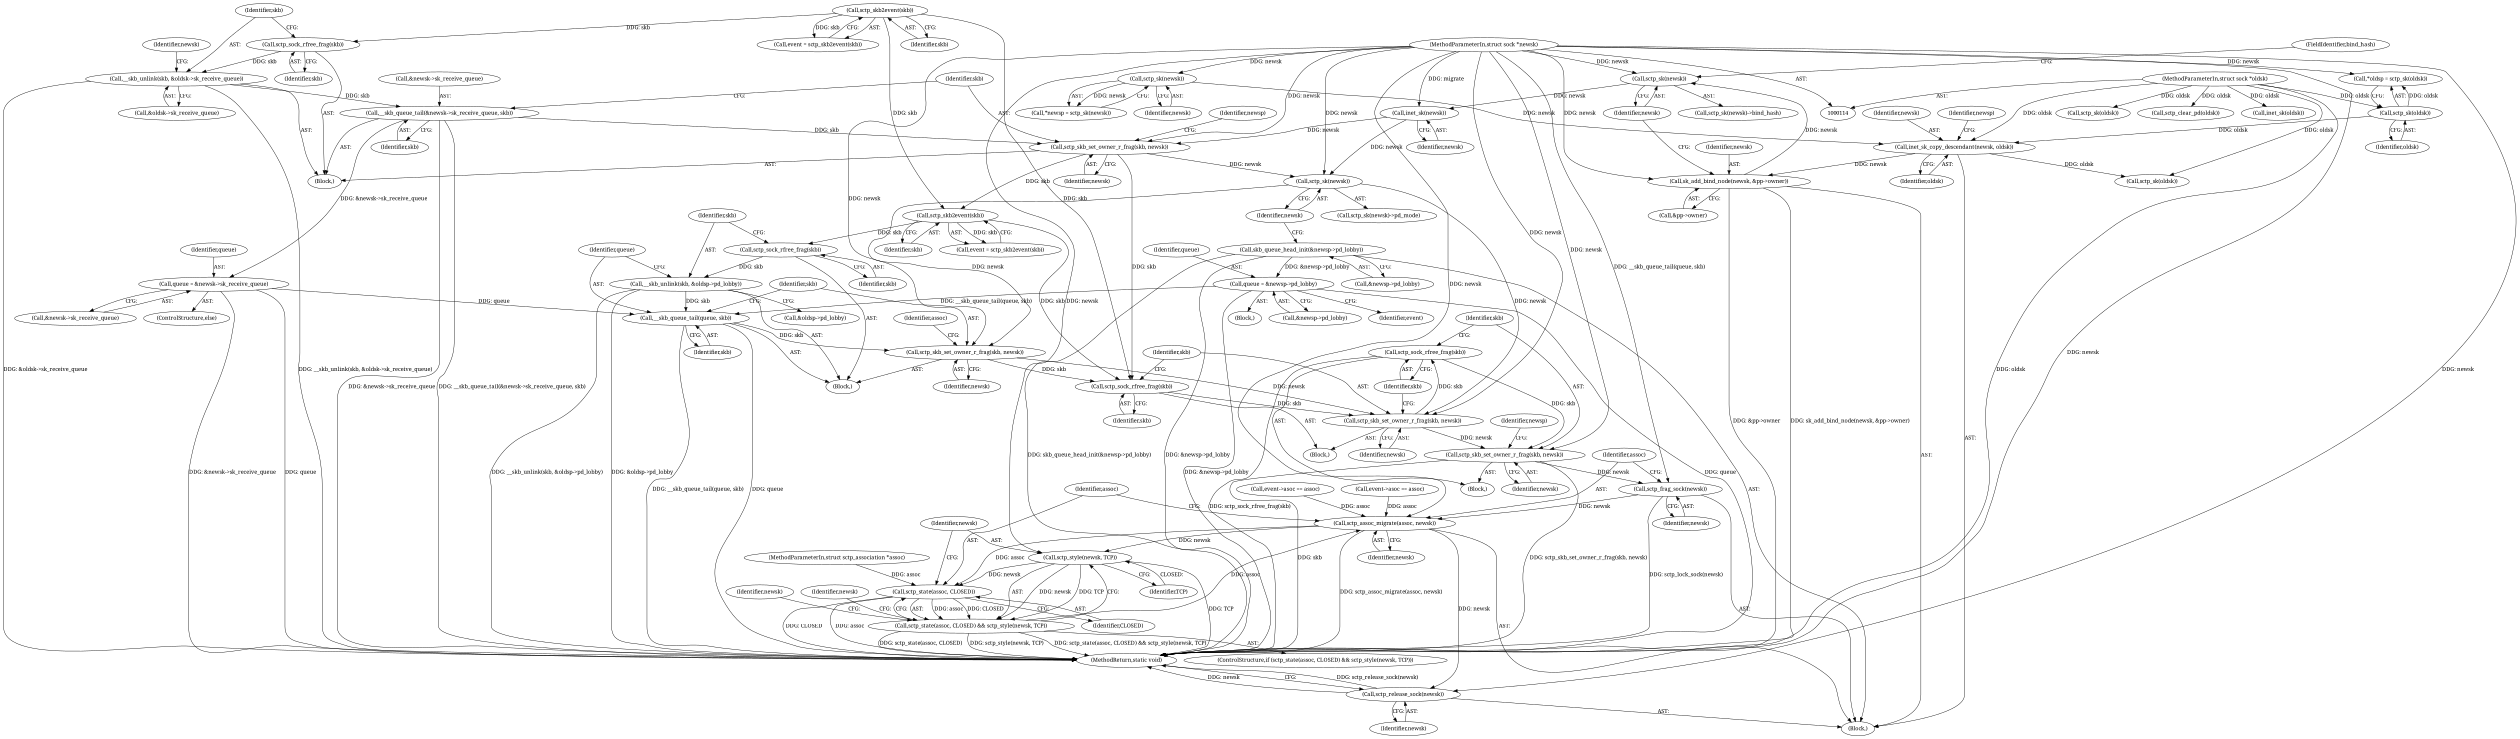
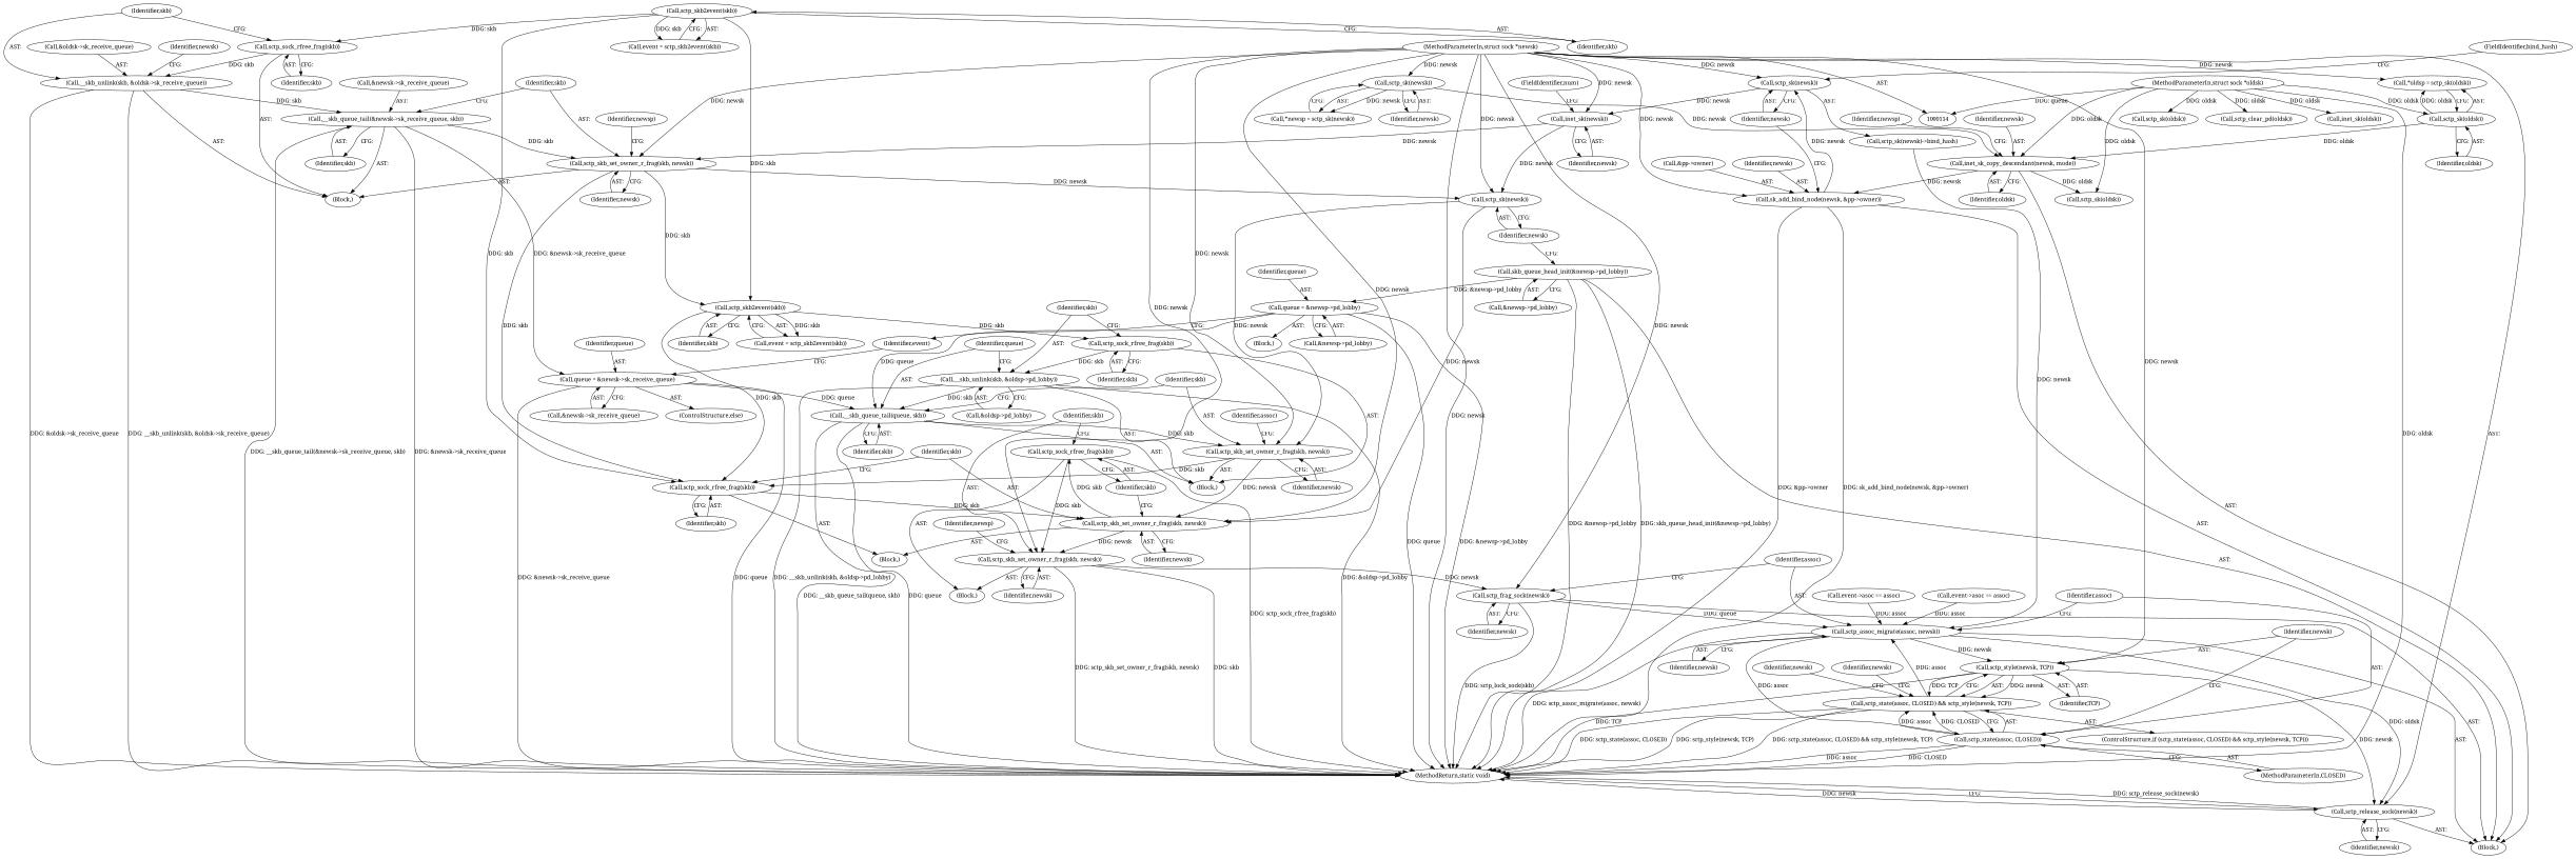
  digraph {
    fontname="Noto Serif"
    node [fontname="Noto Serif"]
    edge [fontname="Noto Serif"]
    n1 [label="(Call,sctp_sock_rfree_frag(skb))"]
    n2 [label="(Call,sctp_skb_set_owner_r_frag(skb, newsk))"]
    n3 [label="(Identifier,skb)"]
    n4 [label="(Block,)"]
    n5 [label="(MethodReturn,static void)"]
    n6 [label="(Call,sctp_frag_sock(newsk))"]
    n7 [label="(Identifier,newsk)"]
    n8 [label="(Call,sctp_skb_set_owner_r_frag(skb, newsk))"]
    n9 [label="(Call,sctp_release_sock(newsk))"]
    n10 [label="(Block,)"]
    n11 [label="(Identifier,newsk)"]
    n12 [label="(Call,sctp_sock_rfree_frag(skb))"]
    n13 [label="(Identifier,skb)"]
    n14 [label="(Call,sctp_skb_set_owner_r_frag(skb, newsk))"]
    n15 [label="(Block,)"]
    n16 [label="(Identifier,newsk)"]
    n17 [label="(Call,__skb_queue_tail(queue, skb))"]
    n18 [label="(Identifier,skb)"]
    n19 [label="(Call,queue = &newsk->sk_receive_queue)"]
    n20 [label="(Call,&newsk->sk_receive_queue)"]
    n21 [label="(ControlStructure,else)"]
    n22 [label="(Call,__skb_queue_tail(&newsk->sk_receive_queue, skb))"]
    n23 [label="(Call,sctp_skb_set_owner_r_frag(skb, newsk))"]
    n24 [label="(Block,)"]
    n25 [label="(Identifier,skb)"]
    n26 [label="(Call,sctp_skb2event(skb))"]
    n27 [label="(Call,sctp_sk(newsk))"]
    n28 [label="(Identifier,newsk)"]
    n29 [label="(Call,__skb_unlink(skb, &oldsk->sk_receive_queue))"]
    n30 [label="(Call,&oldsk->sk_receive_queue)"]
    n31 [label="(Call,sctp_sock_rfree_frag(skb))"]
    n32 [label="(Identifier,skb)"]
    n33 [label="(Call,sctp_skb2event(skb))"]
    n34 [label="(Call,event = sctp_skb2event(skb))"]
    n35 [label="(Identifier,skb)"]
    n36 [label="(Call,sctp_sock_rfree_frag(skb))"]
    n37 [label="(Identifier,skb)"]
    n38 [label="(Call,event = sctp_skb2event(skb))"]
    n39 [label="(Call,queue = &newsp->pd_lobby)"]
    n40 [label="(Block,)"]
    n41 [label="(Call,&newsp->pd_lobby)"]
    n42 [label="(Identifier,event)"]
    n43 [label="(Call,skb_queue_head_init(&newsp->pd_lobby))"]
    n44 [label="(Call,&newsp->pd_lobby)"]
    n45 [label="(Block,)"]
    n46 [label="(Call,__skb_unlink(skb, &oldsp->pd_lobby))"]
    n47 [label="(Call,&oldsp->pd_lobby)"]
    n48 [label="(Identifier,skb)"]
-   n49 [label="(Call,sctp_sk(newsk)->pd_mode)"]
    n50 [label="(Identifier,newsk)"]
    n51 [label="(Call,inet_sk(newsk))"]
    n52 [label="(Identifier,newsk)"]
    n53 [label="(Call,sctp_sk(newsk))"]
    n54 [label="(Call,sctp_sk(newsk)->bind_hash)"]
    n55 [label="(Identifier,newsk)"]
    n56 [label="(Call,sk_add_bind_node(newsk, &pp->owner))"]
    n57 [label="(Call,&pp->owner)"]
-   n58 [label="(Call,inet_sk_copy_descendant(newsk, oldsk))"]
+   n58 [label="(Call,inet_sk_copy_descendant(newsk, mode))"]
    n59 [label="(Identifier,oldsk)"]
    n60 [label="(Call,sctp_sk(oldsk))"]
    n61 [label="(Call,sctp_sk(newsk))"]
    n62 [label="(Identifier,newsk)"]
    n63 [label="(Call,*newsp = sctp_sk(newsk))"]
    n64 [label="(MethodParameterIn,struct sock *newsk)"]
    n65 [label="(Call,sctp_assoc_migrate(assoc, newsk))"]
    n66 [label="(Call,sctp_style(newsk, TCP))"]
    1000114
    n68 [label="(Call,*oldsp = sctp_sk(oldsk))"]
    n69 [label="(Identifier,newsk)"]
    n70 [label="(Call,sctp_state(assoc, CLOSED))"]
    n71 [label="(Identifier,newsk)"]
    n72 [label="(Call,sctp_state(assoc, CLOSED) && sctp_style(newsk, TCP))"]
    n73 [label="(Identifier,TCP)"]
    n74 [label="(Identifier,newsk)"]
    n75 [label="(Call,sctp_sk(oldsk))"]
    n76 [label="(Identifier,oldsk)"]
    n77 [label="(MethodParameterIn,struct sock *oldsk)"]
    n78 [label="(Call,sctp_sk(oldsk))"]
    n79 [label="(Call,sctp_clear_pd(oldsk))"]
    n80 [label="(Call,inet_sk(oldsk))"]
-   n81 [label="(Identifier,CLOSED)"]
+   n81 [label="(MethodParameterIn,CLOSED)"]
    n82 [label="(ControlStructure,if (sctp_state(assoc, CLOSED) && sctp_style(newsk, TCP)))"]
+   n83 [label="(FieldIdentifier,num)"]
    n84 [label="(Identifier,newsk)"]
    n85 [label="(Identifier,newsk)"]
    n86 [label="(Call,event->asoc == assoc)"]
    n87 [label="(Identifier,skb)"]
    n88 [label="(FieldIdentifier,bind_hash)"]
    n89 [label="(Identifier,queue)"]
    n90 [label="(Call,event->asoc == assoc)"]
    n91 [label="(Identifier,newsk)"]
    n92 [label="(Identifier,newsp)"]
-   n93 [label="(MethodParameterIn,struct sctp_association *assoc)"]
    n94 [label="(Identifier,assoc)"]
    n95 [label="(Identifier,newsk)"]
    n96 [label="(Call,&newsk->sk_receive_queue)"]
    n97 [label="(Identifier,queue)"]
    n98 [label="(Identifier,newsk)"]
    n99 [label="(Identifier,skb)"]
    n100 [label="(Identifier,newsk)"]
    n101 [label="(Identifier,newsp)"]
    n102 [label="(Identifier,queue)"]
    n103 [label="(Identifier,skb)"]
    n104 [label="(Identifier,assoc)"]
    n105 [label="(Identifier,skb)"]
    n106 [label="(Identifier,newsp)"]
    n107 [label="(Identifier,skb)"]
    n108 [label="(Identifier,assoc)"]
    n109 [label="(Identifier,skb)"]
    n1 -> n2 [label="DDG: skb"]
    n1 -> n3 [label="CFG: "]
    n1 -> n4 [label="AST: "]
    n1 -> n5 [label="DDG: sctp_sock_rfree_frag(skb)"]
    n2 -> n4 [label="AST: "]
    n2 -> n5 [label="DDG: skb"]
    n2 -> n5 [label="DDG: sctp_skb_set_owner_r_frag(skb, newsk)"]
    n2 -> n6 [label="DDG: newsk"]
    n2 -> n7 [label="CFG: "]
    n3 -> n1 [label="AST: "]
    n3 -> n8 [label="CFG: "]
    n5 -> n9 [label="CFG: "]
-   n6 -> n5 [label="DDG: sctp_lock_sock(newsk)"]
+   n6 -> n5 [label="DDG: sctp_lock_sock(skb)"]
    n6 -> n45 [label="AST: "]
-   n6 -> n65 [label="DDG: newsk"]
+   n6 -> n65 [label="DDG: queue"]
    n6 -> n69 [label="CFG: "]
    n7 -> n2 [label="AST: "]
    n8 -> n1 [label="DDG: skb"]
    n8 -> n2 [label="DDG: newsk"]
    n8 -> n10 [label="AST: "]
    n8 -> n11 [label="CFG: "]
    n9 -> n5 [label="DDG: sctp_release_sock(newsk)"]
    n9 -> n5 [label="DDG: newsk"]
    n9 -> n45 [label="AST: "]
    n9 -> n74 [label="CFG: "]
    n11 -> n8 [label="AST: "]
    n12 -> n8 [label="DDG: skb"]
    n12 -> n10 [label="AST: "]
    n12 -> n13 [label="CFG: "]
    n13 -> n12 [label="AST: "]
    n14 -> n8 [label="DDG: newsk"]
    n14 -> n12 [label="DDG: skb"]
    n14 -> n15 [label="AST: "]
    n14 -> n16 [label="CFG: "]
    n16 -> n14 [label="AST: "]
    n17 -> n5 [label="DDG: __skb_queue_tail(queue, skb)"]
    n17 -> n5 [label="DDG: queue"]
    n17 -> n14 [label="DDG: skb"]
    n17 -> n15 [label="AST: "]
    n17 -> n18 [label="CFG: "]
    n18 -> n17 [label="AST: "]
    n19 -> n5 [label="DDG: queue"]
    n19 -> n5 [label="DDG: &newsk->sk_receive_queue"]
    n19 -> n17 [label="DDG: queue"]
    n19 -> n20 [label="CFG: "]
    n19 -> n21 [label="AST: "]
    n20 -> n19 [label="AST: "]
    n22 -> n5 [label="DDG: __skb_queue_tail(&newsk->sk_receive_queue, skb)"]
    n22 -> n5 [label="DDG: &newsk->sk_receive_queue"]
    n22 -> n19 [label="DDG: &newsk->sk_receive_queue"]
    n22 -> n23 [label="DDG: skb"]
    n22 -> n24 [label="AST: "]
    n22 -> n25 [label="CFG: "]
    n23 -> n12 [label="DDG: skb"]
    n23 -> n24 [label="AST: "]
    n23 -> n26 [label="DDG: skb"]
    n23 -> n27 [label="DDG: newsk"]
    n23 -> n28 [label="CFG: "]
    n25 -> n22 [label="AST: "]
    n26 -> n12 [label="DDG: skb"]
    n26 -> n36 [label="DDG: skb"]
    n26 -> n37 [label="CFG: "]
    n26 -> n38 [label="AST: "]
    n26 -> n38 [label="DDG: skb"]
    n27 -> n8 [label="DDG: newsk"]
    n27 -> n14 [label="DDG: newsk"]
-   n27 -> n49 [label="AST: "]
    n27 -> n50 [label="CFG: "]
    n28 -> n23 [label="AST: "]
    n29 -> n5 [label="DDG: &oldsk->sk_receive_queue"]
    n29 -> n5 [label="DDG: __skb_unlink(skb, &oldsk->sk_receive_queue)"]
    n29 -> n22 [label="DDG: skb"]
    n29 -> n24 [label="AST: "]
-   n29 -> n30 [label="CFG: "]
    n30 -> n29 [label="AST: "]
    n31 -> n24 [label="AST: "]
    n31 -> n29 [label="DDG: skb"]
    n31 -> n32 [label="CFG: "]
    n32 -> n31 [label="AST: "]
    n33 -> n12 [label="DDG: skb"]
    n33 -> n26 [label="DDG: skb"]
    n33 -> n31 [label="DDG: skb"]
    n33 -> n34 [label="AST: "]
    n33 -> n34 [label="DDG: skb"]
    n33 -> n35 [label="CFG: "]
    n34 -> n33 [label="CFG: "]
    n35 -> n33 [label="AST: "]
    n36 -> n15 [label="AST: "]
    n36 -> n46 [label="DDG: skb"]
    n36 -> n48 [label="CFG: "]
    n37 -> n26 [label="AST: "]
    n38 -> n26 [label="CFG: "]
    n39 -> n5 [label="DDG: &newsp->pd_lobby"]
    n39 -> n5 [label="DDG: queue"]
-   n39 -> n17 [label="DDG: __skb_queue_tail(queue, skb)"]
+   n39 -> n17 [label="DDG: queue"]
    n39 -> n40 [label="AST: "]
    n39 -> n41 [label="CFG: "]
    n39 -> n42 [label="CFG: "]
    n41 -> n39 [label="AST: "]
+   n42 -> n19 [label="CFG: "]
    n43 -> n5 [label="DDG: skb_queue_head_init(&newsp->pd_lobby)"]
    n43 -> n5 [label="DDG: &newsp->pd_lobby"]
    n43 -> n39 [label="DDG: &newsp->pd_lobby"]
    n43 -> n44 [label="CFG: "]
    n43 -> n45 [label="AST: "]
    n44 -> n43 [label="AST: "]
    n46 -> n5 [label="DDG: __skb_unlink(skb, &oldsp->pd_lobby)"]
    n46 -> n5 [label="DDG: &oldsp->pd_lobby"]
    n46 -> n15 [label="AST: "]
    n46 -> n17 [label="DDG: skb"]
    n46 -> n47 [label="CFG: "]
+   n47 -> n46 [label="AST: "]
    n48 -> n36 [label="AST: "]
    n50 -> n27 [label="AST: "]
    n50 -> n43 [label="CFG: "]
    n51 -> n23 [label="DDG: newsk"]
    n51 -> n27 [label="DDG: newsk"]
    n51 -> n52 [label="CFG: "]
    n52 -> n51 [label="AST: "]
    n53 -> n51 [label="DDG: newsk"]
    n53 -> n54 [label="AST: "]
    n53 -> n55 [label="CFG: "]
    n55 -> n53 [label="AST: "]
    n55 -> n56 [label="CFG: "]
    n56 -> n5 [label="DDG: &pp->owner"]
    n56 -> n5 [label="DDG: sk_add_bind_node(newsk, &pp->owner)"]
    n56 -> n45 [label="AST: "]
    n56 -> n53 [label="DDG: newsk"]
-   n56 -> n57 [label="CFG: "]
    n57 -> n56 [label="AST: "]
    n58 -> n45 [label="AST: "]
    n58 -> n56 [label="DDG: newsk"]
    n58 -> n59 [label="CFG: "]
    n58 -> n60 [label="DDG: oldsk"]
    n59 -> n58 [label="AST: "]
    n61 -> n58 [label="DDG: newsk"]
    n61 -> n62 [label="CFG: "]
    n61 -> n63 [label="AST: "]
    n61 -> n63 [label="DDG: newsk"]
    n62 -> n61 [label="AST: "]
    n63 -> n61 [label="CFG: "]
    n64 -> n2 [label="DDG: newsk"]
    n64 -> n5 [label="DDG: newsk"]
-   n64 -> n6 [label="DDG: __skb_queue_tail(queue, skb)"]
+   n64 -> n6 [label="DDG: newsk"]
    n64 -> n8 [label="DDG: newsk"]
-   n64 -> n9 [label="DDG: newsk"]
+   n64 -> n9 [label="AST: "]
    n64 -> n14 [label="DDG: newsk"]
    n64 -> n23 [label="DDG: newsk"]
    n64 -> n27 [label="DDG: newsk"]
-   n64 -> n51 [label="DDG: migrate"]
+   n64 -> n51 [label="DDG: newsk"]
    n64 -> n53 [label="DDG: newsk"]
    n64 -> n56 [label="DDG: newsk"]
    n64 -> n61 [label="DDG: newsk"]
-   n64 -> n65 [label="DDG: newsk"]
+   n54 -> n65 [label="DDG: newsk"]
    n64 -> n66 [label="DDG: newsk"]
    n64 -> 1000114 [label="AST: "]
    n64 -> n68 [label="DDG: newsk"]
    n65 -> n5 [label="DDG: sctp_assoc_migrate(assoc, newsk)"]
-   n65 -> n9 [label="DDG: newsk"]
+   n65 -> n9 [label="DDG: oldsk"]
    n65 -> n45 [label="AST: "]
    n65 -> n66 [label="DDG: newsk"]
    n65 -> n70 [label="DDG: assoc"]
    n65 -> n71 [label="CFG: "]
    n66 -> n5 [label="DDG: TCP"]
-   n66 -> n70 [label="DDG: newsk"]
+   n66 -> n9 [label="DDG: newsk"]
    n66 -> n72 [label="AST: "]
    n66 -> n72 [label="DDG: newsk"]
    n66 -> n72 [label="DDG: TCP"]
-   n66 -> n73 [label="CFG: "]
+   n66 -> n73 [label="AST: "]
    n68 -> n75 [label="CFG: "]
    n69 -> n6 [label="AST: "]
    n70 -> n5 [label="DDG: CLOSED"]
    n70 -> n5 [label="DDG: assoc"]
    n70 -> n72 [label="AST: "]
    n70 -> n72 [label="DDG: assoc"]
    n70 -> n72 [label="DDG: CLOSED"]
    n70 -> n81 [label="CFG: "]
    n71 -> n65 [label="AST: "]
    n72 -> n5 [label="DDG: sctp_state(assoc, CLOSED) && sctp_style(newsk, TCP)"]
    n72 -> n5 [label="DDG: sctp_state(assoc, CLOSED)"]
    n72 -> n5 [label="DDG: sctp_style(newsk, TCP)"]
    n72 -> n65 [label="DDG: assoc"]
    n72 -> n66 [label="CFG: "]
    n72 -> n70 [label="CFG: "]
    n72 -> n82 [label="AST: "]
-   n73 -> n66 [label="CLOSED: "]
+   n73 -> n66 [label="AST: "]
    n74 -> n9 [label="AST: "]
    n75 -> n58 [label="DDG: oldsk"]
    n75 -> n68 [label="AST: "]
    n75 -> n68 [label="DDG: oldsk"]
    n75 -> n76 [label="CFG: "]
    n76 -> n75 [label="AST: "]
    n77 -> n5 [label="DDG: oldsk"]
    n77 -> n58 [label="DDG: oldsk"]
    n77 -> n60 [label="DDG: oldsk"]
-   n77 -> 1000114 [label="AST: "]
+   n77 -> 1000114 [label="DDG: queue"]
    n77 -> n75 [label="DDG: oldsk"]
    n77 -> n78 [label="DDG: oldsk"]
    n77 -> n79 [label="DDG: oldsk"]
    n77 -> n80 [label="DDG: oldsk"]
    n81 -> n70 [label="AST: "]
+   n83 -> n51 [label="CFG: "]
    n84 -> n58 [label="AST: "]
    n85 -> n29 [label="CFG: "]
    n86 -> n65 [label="DDG: assoc"]
    n87 -> n36 [label="CFG: "]
    n87 -> n46 [label="AST: "]
    n88 -> n53 [label="CFG: "]
    n89 -> n17 [label="AST: "]
    n89 -> n46 [label="CFG: "]
    n90 -> n65 [label="DDG: assoc"]
    n91 -> n66 [label="AST: "]
    n91 -> n70 [label="CFG: "]
    n92 -> n23 [label="CFG: "]
-   n93 -> n70 [label="DDG: assoc"]
    n94 -> n14 [label="CFG: "]
    n95 -> n56 [label="AST: "]
    n96 -> n22 [label="AST: "]
    n97 -> n19 [label="AST: "]
    n98 -> n72 [label="CFG: "]
    n99 -> n1 [label="CFG: "]
    n99 -> n2 [label="AST: "]
    n100 -> n72 [label="CFG: "]
    n101 -> n2 [label="CFG: "]
    n102 -> n39 [label="AST: "]
    n103 -> n22 [label="CFG: "]
    n103 -> n23 [label="AST: "]
    n104 -> n6 [label="CFG: "]
    n104 -> n65 [label="AST: "]
    n105 -> n8 [label="AST: "]
    n105 -> n12 [label="CFG: "]
    n106 -> n58 [label="CFG: "]
    n107 -> n29 [label="AST: "]
    n107 -> n31 [label="CFG: "]
    n108 -> n65 [label="CFG: "]
    n108 -> n70 [label="AST: "]
    n109 -> n14 [label="AST: "]
    n109 -> n17 [label="CFG: "]
  }
